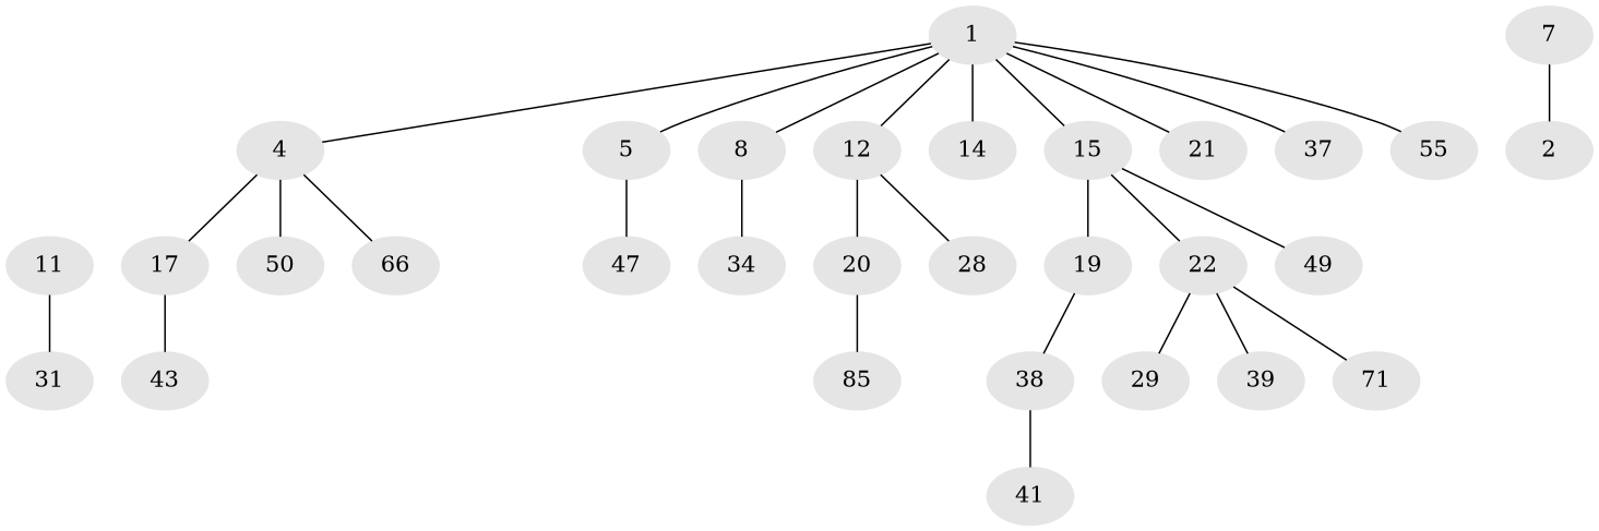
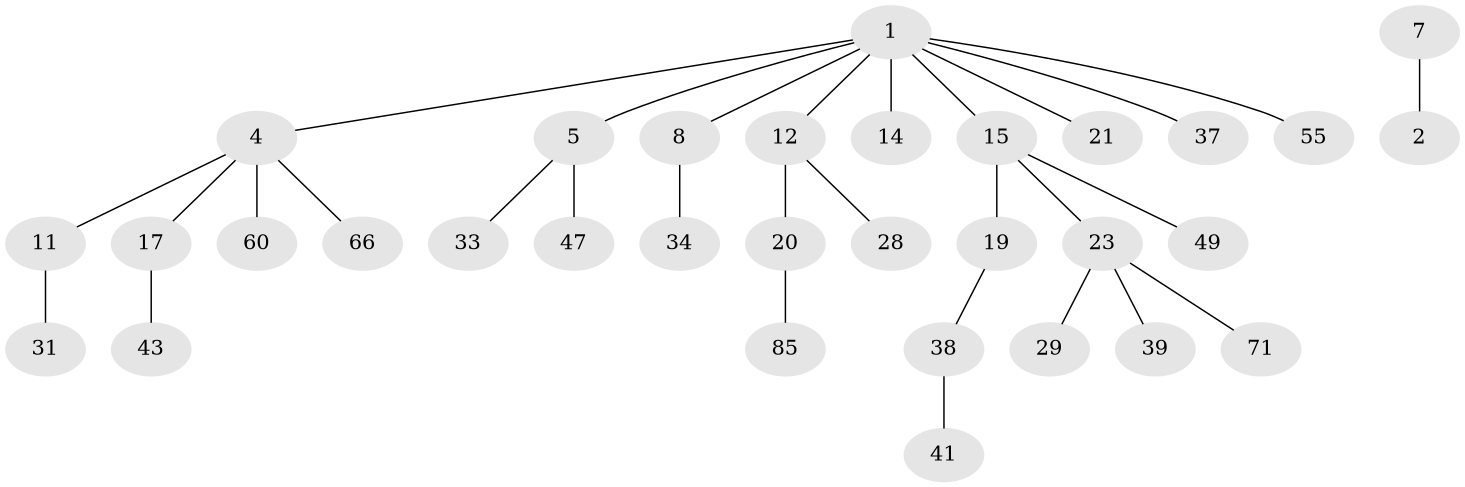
  graph {
    node [color=gray90 style=filled]
    1 [super="+2+3"]
    4 [super="+13+30"]
    5 [super="+25"]
    8
    12 [super="+44"]
    14 [super="+69"]
    15 [super="+26"]
    21
    37 [super="+57"]
    55
    11 [super="+18+32"]
    17 [super="+27"]
-   60 [label=50]
+   60
    66
+   33
    47
    34
    20
    28
    19 [super="+42"]
-   23 [label=22]
+   23
    49 [super="+50"]
    31
    43
    7 [super="+22"]
    n26 [label=2 super="+53+58+68+10"]
    n27 [label=85 super="+64+67+36"]
    38 [super="+40"]
    29
    39 [super="+70"]
    71
    41
    1 -- 4
    1 -- 5
    1 -- 8
    1 -- 12
    1 -- 14
    1 -- 15
    1 -- 21
    1 -- 37
    1 -- 55
+   4 -- 11
    4 -- 17
    4 -- 60
    4 -- 66
+   5 -- 33
    5 -- 47
    8 -- 34
    12 -- 20
    12 -- 28
    15 -- 19
    15 -- 23
    15 -- 49
    11 -- 31
    17 -- 43
    20 -- n27
    19 -- 38
    23 -- 29
    23 -- 39
    23 -- 71
    7 -- n26
    38 -- 41
  }
